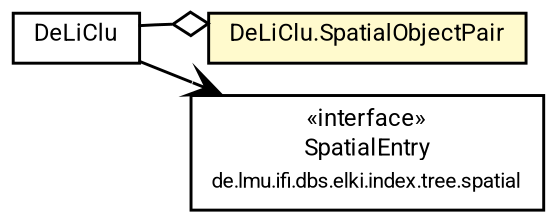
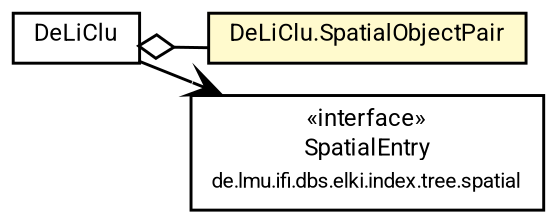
  digraph {
    nodesep=0.15
    rankdir=LR
    ranksep=0.25
    node [fontcolor=black fontname=Roboto fontsize=8 margin=0 shape=plaintext]
    edge [color=black fontname=Roboto fontsize=7 labelfontname=Roboto labelfontsize=7]
    n1 [height=0 label=<<table title="de.lmu.ifi.dbs.elki.algorithm.clustering.optics.DeLiClu" border="0" cellborder="1" cellspacing="0" cellpadding="2" href="DeLiClu.html" target="_parent"> 		<tr><td><table border="0" cellspacing="0" cellpadding="1"> 		<tr><td align="center" balign="center"> <font face="Roboto">DeLiClu</font> </td></tr> 		</table></td></tr> 		</table>> width=0]
    n2 [height=0 label=<<table title="de.lmu.ifi.dbs.elki.algorithm.clustering.optics.DeLiClu.SpatialObjectPair" border="0" cellborder="1" cellspacing="0" cellpadding="2" bgcolor="lemonChiffon" href="DeLiClu.SpatialObjectPair.html" target="_parent"> 		<tr><td><table border="0" cellspacing="0" cellpadding="1"> 		<tr><td align="center" balign="center"> <font face="Roboto">DeLiClu.SpatialObjectPair</font> </td></tr> 		</table></td></tr> 		</table>> width=0]
    n3 [height=0 label=<<table title="de.lmu.ifi.dbs.elki.index.tree.spatial.SpatialEntry" border="0" cellborder="1" cellspacing="0" cellpadding="2" href="../../../index/tree/spatial/SpatialEntry.html" target="_parent"> 		<tr><td><table border="0" cellspacing="0" cellpadding="1"> 		<tr><td align="center" balign="center"> &#171;interface&#187; </td></tr> 		<tr><td align="center" balign="center"> <font face="Roboto">SpatialEntry</font> </td></tr> 		<tr><td align="center" balign="center"> <font face="Roboto" point-size="7.0">de.lmu.ifi.dbs.elki.index.tree.spatial</font> </td></tr> 		</table></td></tr> 		</table>> width=0]
-   n2 -> n1 [arrowhead=none arrowtail=ediamond dir=back weight=4]
+   n1 -> n2 [arrowhead=none arrowtail=ediamond dir=back weight=4]
    n1 -> n3 [arrowhead=open weight=1]
  }
